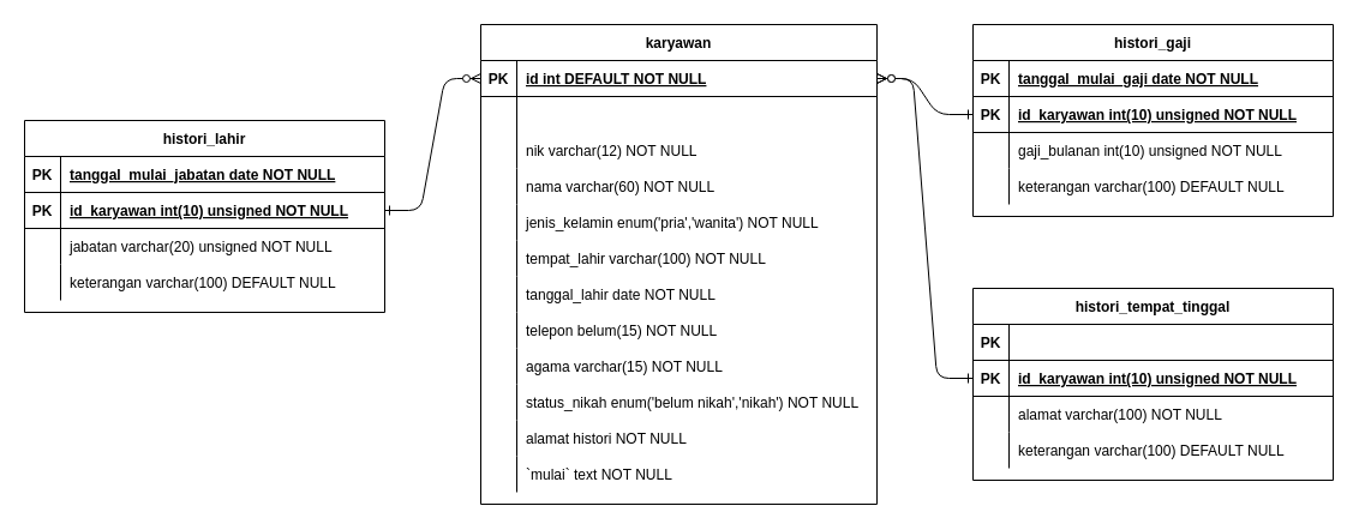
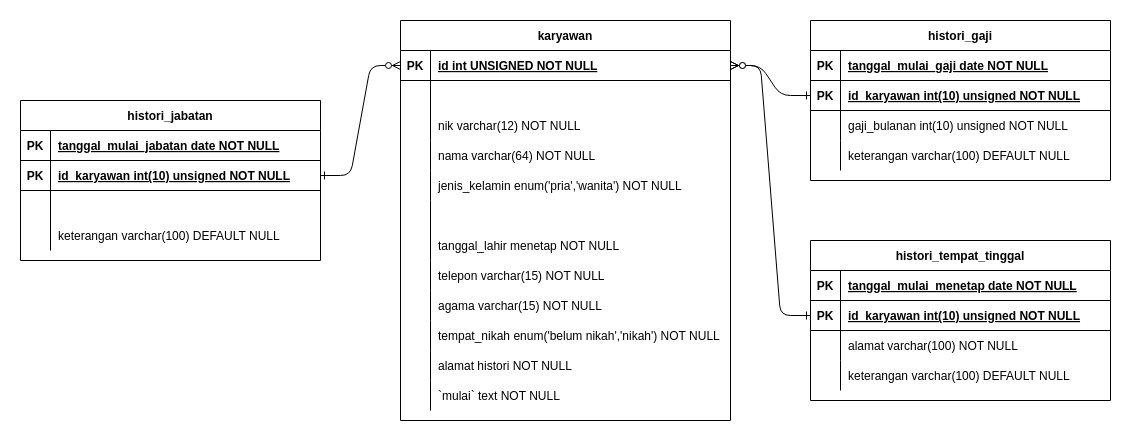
  <mxCell id="0" />
  <mxCell id="1" parent="0" />
  <mxCell id="2" value="histori_gaji" style="shape=table;startSize=30;container=1;collapsible=1;childLayout=tableLayout;fixedRows=1;rowLines=0;fontStyle=1;align=center;resizeLast=1;" vertex="1" parent="1"><mxGeometry x="810" y="20" width="300" height="160" as="geometry" /></mxCell>
  <mxCell id="3" value="" style="shape=partialRectangle;collapsible=0;dropTarget=0;pointerEvents=0;fillColor=none;points=[[0,0.5],[1,0.5]];portConstraint=eastwest;top=0;left=0;right=0;bottom=1;" vertex="1" parent="2"><mxGeometry y="30" width="300" height="30" as="geometry" /></mxCell>
  <mxCell id="4" value="PK" style="shape=partialRectangle;overflow=hidden;connectable=0;fillColor=none;top=0;left=0;bottom=0;right=0;fontStyle=1;" vertex="1" parent="3"><mxGeometry width="30" height="30" as="geometry"><mxRectangle width="30" height="30" as="alternateBounds" /></mxGeometry></mxCell>
  <mxCell id="5" value="tanggal_mulai_gaji date NOT NULL " style="shape=partialRectangle;overflow=hidden;connectable=0;fillColor=none;top=0;left=0;bottom=0;right=0;align=left;spacingLeft=6;fontStyle=5;" vertex="1" parent="3"><mxGeometry x="30" width="270" height="30" as="geometry"><mxRectangle width="270" height="30" as="alternateBounds" /></mxGeometry></mxCell>
  <mxCell id="6" value="" style="shape=partialRectangle;collapsible=0;dropTarget=0;pointerEvents=0;fillColor=none;points=[[0,0.5],[1,0.5]];portConstraint=eastwest;top=0;left=0;right=0;bottom=1;" vertex="1" parent="2"><mxGeometry y="60" width="300" height="30" as="geometry" /></mxCell>
  <mxCell id="7" value="PK" style="shape=partialRectangle;overflow=hidden;connectable=0;fillColor=none;top=0;left=0;bottom=0;right=0;fontStyle=1;" vertex="1" parent="6"><mxGeometry width="30" height="30" as="geometry"><mxRectangle width="30" height="30" as="alternateBounds" /></mxGeometry></mxCell>
  <mxCell id="8" value="id_karyawan int(10) unsigned NOT NULL" style="shape=partialRectangle;overflow=hidden;connectable=0;fillColor=none;top=0;left=0;bottom=0;right=0;align=left;spacingLeft=6;fontStyle=5;" vertex="1" parent="6"><mxGeometry x="30" width="270" height="30" as="geometry"><mxRectangle width="270" height="30" as="alternateBounds" /></mxGeometry></mxCell>
  <mxCell id="9" value="" style="shape=partialRectangle;collapsible=0;dropTarget=0;pointerEvents=0;fillColor=none;points=[[0,0.5],[1,0.5]];portConstraint=eastwest;top=0;left=0;right=0;bottom=0;" vertex="1" parent="2"><mxGeometry y="90" width="300" height="30" as="geometry" /></mxCell>
  <mxCell id="10" value="" style="shape=partialRectangle;overflow=hidden;connectable=0;fillColor=none;top=0;left=0;bottom=0;right=0;" vertex="1" parent="9"><mxGeometry width="30" height="30" as="geometry"><mxRectangle width="30" height="30" as="alternateBounds" /></mxGeometry></mxCell>
  <mxCell id="11" value="gaji_bulanan int(10) unsigned NOT NULL" style="shape=partialRectangle;overflow=hidden;connectable=0;fillColor=none;top=0;left=0;bottom=0;right=0;align=left;spacingLeft=6;" vertex="1" parent="9"><mxGeometry x="30" width="270" height="30" as="geometry"><mxRectangle width="270" height="30" as="alternateBounds" /></mxGeometry></mxCell>
  <mxCell id="12" value="" style="shape=partialRectangle;collapsible=0;dropTarget=0;pointerEvents=0;fillColor=none;points=[[0,0.5],[1,0.5]];portConstraint=eastwest;top=0;left=0;right=0;bottom=0;" vertex="1" parent="2"><mxGeometry y="120" width="300" height="30" as="geometry" /></mxCell>
  <mxCell id="13" value="" style="shape=partialRectangle;overflow=hidden;connectable=0;fillColor=none;top=0;left=0;bottom=0;right=0;" vertex="1" parent="12"><mxGeometry width="30" height="30" as="geometry"><mxRectangle width="30" height="30" as="alternateBounds" /></mxGeometry></mxCell>
  <mxCell id="14" value="keterangan varchar(100) DEFAULT NULL" style="shape=partialRectangle;overflow=hidden;connectable=0;fillColor=none;top=0;left=0;bottom=0;right=0;align=left;spacingLeft=6;" vertex="1" parent="12"><mxGeometry x="30" width="270" height="30" as="geometry"><mxRectangle width="270" height="30" as="alternateBounds" /></mxGeometry></mxCell>
  <mxCell id="15" value="karyawan" style="shape=table;startSize=30;container=1;collapsible=1;childLayout=tableLayout;fixedRows=1;rowLines=0;fontStyle=1;align=center;resizeLast=1;" vertex="1" parent="1"><mxGeometry x="400" y="20" width="330" height="400" as="geometry" /></mxCell>
  <mxCell id="16" value="" style="shape=partialRectangle;collapsible=0;dropTarget=0;pointerEvents=0;fillColor=none;points=[[0,0.5],[1,0.5]];portConstraint=eastwest;top=0;left=0;right=0;bottom=1;" vertex="1" parent="15"><mxGeometry y="30" width="330" height="30" as="geometry" /></mxCell>
  <mxCell id="17" value="PK" style="shape=partialRectangle;overflow=hidden;connectable=0;fillColor=none;top=0;left=0;bottom=0;right=0;fontStyle=1;" vertex="1" parent="16"><mxGeometry width="30" height="30" as="geometry"><mxRectangle width="30" height="30" as="alternateBounds" /></mxGeometry></mxCell>
- <mxCell id="18" value="id int DEFAULT NOT NULL " style="shape=partialRectangle;overflow=hidden;connectable=0;fillColor=none;top=0;left=0;bottom=0;right=0;align=left;spacingLeft=6;fontStyle=5;" vertex="1" parent="16"><mxGeometry x="30" width="300" height="30" as="geometry"><mxRectangle width="300" height="30" as="alternateBounds" /></mxGeometry></mxCell>
+ <mxCell id="18" value="id int UNSIGNED NOT NULL " style="shape=partialRectangle;overflow=hidden;connectable=0;fillColor=none;top=0;left=0;bottom=0;right=0;align=left;spacingLeft=6;fontStyle=5;" vertex="1" parent="16"><mxGeometry x="30" width="300" height="30" as="geometry"><mxRectangle width="300" height="30" as="alternateBounds" /></mxGeometry></mxCell>
  <mxCell id="19" value="" style="shape=partialRectangle;collapsible=0;dropTarget=0;pointerEvents=0;fillColor=none;points=[[0,0.5],[1,0.5]];portConstraint=eastwest;top=0;left=0;right=0;bottom=0;" vertex="1" parent="15"><mxGeometry y="60" width="330" height="30" as="geometry" /></mxCell>
  <mxCell id="20" value="" style="shape=partialRectangle;overflow=hidden;connectable=0;fillColor=none;top=0;left=0;bottom=0;right=0;" vertex="1" parent="19"><mxGeometry width="30" height="30" as="geometry"><mxRectangle width="30" height="30" as="alternateBounds" /></mxGeometry></mxCell>
  <mxCell id="21" value="" style="shape=partialRectangle;collapsible=0;dropTarget=0;pointerEvents=0;fillColor=none;points=[[0,0.5],[1,0.5]];portConstraint=eastwest;top=0;left=0;right=0;bottom=0;" vertex="1" parent="15"><mxGeometry y="90" width="330" height="30" as="geometry" /></mxCell>
  <mxCell id="22" value="" style="shape=partialRectangle;overflow=hidden;connectable=0;fillColor=none;top=0;left=0;bottom=0;right=0;" vertex="1" parent="21"><mxGeometry width="30" height="30" as="geometry"><mxRectangle width="30" height="30" as="alternateBounds" /></mxGeometry></mxCell>
  <mxCell id="23" value="nik varchar(12) NOT NULL" style="shape=partialRectangle;overflow=hidden;connectable=0;fillColor=none;top=0;left=0;bottom=0;right=0;align=left;spacingLeft=6;" vertex="1" parent="21"><mxGeometry x="30" width="300" height="30" as="geometry"><mxRectangle width="300" height="30" as="alternateBounds" /></mxGeometry></mxCell>
  <mxCell id="24" value="" style="shape=partialRectangle;collapsible=0;dropTarget=0;pointerEvents=0;fillColor=none;points=[[0,0.5],[1,0.5]];portConstraint=eastwest;top=0;left=0;right=0;bottom=0;" vertex="1" parent="15"><mxGeometry y="120" width="330" height="30" as="geometry" /></mxCell>
  <mxCell id="25" value="" style="shape=partialRectangle;overflow=hidden;connectable=0;fillColor=none;top=0;left=0;bottom=0;right=0;" vertex="1" parent="24"><mxGeometry width="30" height="30" as="geometry"><mxRectangle width="30" height="30" as="alternateBounds" /></mxGeometry></mxCell>
- <mxCell id="26" value="nama varchar(60) NOT NULL" style="shape=partialRectangle;overflow=hidden;connectable=0;fillColor=none;top=0;left=0;bottom=0;right=0;align=left;spacingLeft=6;" vertex="1" parent="24"><mxGeometry x="30" width="300" height="30" as="geometry"><mxRectangle width="300" height="30" as="alternateBounds" /></mxGeometry></mxCell>
+ <mxCell id="26" value="nama varchar(64) NOT NULL" style="shape=partialRectangle;overflow=hidden;connectable=0;fillColor=none;top=0;left=0;bottom=0;right=0;align=left;spacingLeft=6;" vertex="1" parent="24"><mxGeometry x="30" width="300" height="30" as="geometry"><mxRectangle width="300" height="30" as="alternateBounds" /></mxGeometry></mxCell>
  <mxCell id="27" value="" style="shape=partialRectangle;collapsible=0;dropTarget=0;pointerEvents=0;fillColor=none;points=[[0,0.5],[1,0.5]];portConstraint=eastwest;top=0;left=0;right=0;bottom=0;" vertex="1" parent="15"><mxGeometry y="150" width="330" height="30" as="geometry" /></mxCell>
  <mxCell id="28" value="" style="shape=partialRectangle;overflow=hidden;connectable=0;fillColor=none;top=0;left=0;bottom=0;right=0;" vertex="1" parent="27"><mxGeometry width="30" height="30" as="geometry"><mxRectangle width="30" height="30" as="alternateBounds" /></mxGeometry></mxCell>
  <mxCell id="29" value="jenis_kelamin enum('pria','wanita') NOT NULL" style="shape=partialRectangle;overflow=hidden;connectable=0;fillColor=none;top=0;left=0;bottom=0;right=0;align=left;spacingLeft=6;" vertex="1" parent="27"><mxGeometry x="30" width="300" height="30" as="geometry"><mxRectangle width="300" height="30" as="alternateBounds" /></mxGeometry></mxCell>
  <mxCell id="30" value="" style="shape=partialRectangle;collapsible=0;dropTarget=0;pointerEvents=0;fillColor=none;points=[[0,0.5],[1,0.5]];portConstraint=eastwest;top=0;left=0;right=0;bottom=0;" vertex="1" parent="15"><mxGeometry y="180" width="330" height="30" as="geometry" /></mxCell>
  <mxCell id="31" value="" style="shape=partialRectangle;overflow=hidden;connectable=0;fillColor=none;top=0;left=0;bottom=0;right=0;" vertex="1" parent="30"><mxGeometry width="30" height="30" as="geometry"><mxRectangle width="30" height="30" as="alternateBounds" /></mxGeometry></mxCell>
- <mxCell id="32" value="tempat_lahir varchar(100) NOT NULL" style="shape=partialRectangle;overflow=hidden;connectable=0;fillColor=none;top=0;left=0;bottom=0;right=0;align=left;spacingLeft=6;" vertex="1" parent="30"><mxGeometry x="30" width="300" height="30" as="geometry"><mxRectangle width="300" height="30" as="alternateBounds" /></mxGeometry></mxCell>
  <mxCell id="33" value="" style="shape=partialRectangle;collapsible=0;dropTarget=0;pointerEvents=0;fillColor=none;points=[[0,0.5],[1,0.5]];portConstraint=eastwest;top=0;left=0;right=0;bottom=0;" vertex="1" parent="15"><mxGeometry y="210" width="330" height="30" as="geometry" /></mxCell>
  <mxCell id="34" value="" style="shape=partialRectangle;overflow=hidden;connectable=0;fillColor=none;top=0;left=0;bottom=0;right=0;" vertex="1" parent="33"><mxGeometry width="30" height="30" as="geometry"><mxRectangle width="30" height="30" as="alternateBounds" /></mxGeometry></mxCell>
- <mxCell id="35" value="tanggal_lahir date NOT NULL" style="shape=partialRectangle;overflow=hidden;connectable=0;fillColor=none;top=0;left=0;bottom=0;right=0;align=left;spacingLeft=6;" vertex="1" parent="33"><mxGeometry x="30" width="300" height="30" as="geometry"><mxRectangle width="300" height="30" as="alternateBounds" /></mxGeometry></mxCell>
+ <mxCell id="35" value="tanggal_lahir menetap NOT NULL" style="shape=partialRectangle;overflow=hidden;connectable=0;fillColor=none;top=0;left=0;bottom=0;right=0;align=left;spacingLeft=6;" vertex="1" parent="33"><mxGeometry x="30" width="300" height="30" as="geometry"><mxRectangle width="300" height="30" as="alternateBounds" /></mxGeometry></mxCell>
  <mxCell id="36" value="" style="shape=partialRectangle;collapsible=0;dropTarget=0;pointerEvents=0;fillColor=none;points=[[0,0.5],[1,0.5]];portConstraint=eastwest;top=0;left=0;right=0;bottom=0;" vertex="1" parent="15"><mxGeometry y="240" width="330" height="30" as="geometry" /></mxCell>
  <mxCell id="37" value="" style="shape=partialRectangle;overflow=hidden;connectable=0;fillColor=none;top=0;left=0;bottom=0;right=0;" vertex="1" parent="36"><mxGeometry width="30" height="30" as="geometry"><mxRectangle width="30" height="30" as="alternateBounds" /></mxGeometry></mxCell>
- <mxCell id="38" value="telepon belum(15) NOT NULL" style="shape=partialRectangle;overflow=hidden;connectable=0;fillColor=none;top=0;left=0;bottom=0;right=0;align=left;spacingLeft=6;" vertex="1" parent="36"><mxGeometry x="30" width="300" height="30" as="geometry"><mxRectangle width="300" height="30" as="alternateBounds" /></mxGeometry></mxCell>
+ <mxCell id="38" value="telepon varchar(15) NOT NULL" style="shape=partialRectangle;overflow=hidden;connectable=0;fillColor=none;top=0;left=0;bottom=0;right=0;align=left;spacingLeft=6;" vertex="1" parent="36"><mxGeometry x="30" width="300" height="30" as="geometry"><mxRectangle width="300" height="30" as="alternateBounds" /></mxGeometry></mxCell>
  <mxCell id="39" value="" style="shape=partialRectangle;collapsible=0;dropTarget=0;pointerEvents=0;fillColor=none;points=[[0,0.5],[1,0.5]];portConstraint=eastwest;top=0;left=0;right=0;bottom=0;" vertex="1" parent="15"><mxGeometry y="270" width="330" height="30" as="geometry" /></mxCell>
  <mxCell id="40" value="" style="shape=partialRectangle;overflow=hidden;connectable=0;fillColor=none;top=0;left=0;bottom=0;right=0;" vertex="1" parent="39"><mxGeometry width="30" height="30" as="geometry"><mxRectangle width="30" height="30" as="alternateBounds" /></mxGeometry></mxCell>
  <mxCell id="41" value="agama varchar(15) NOT NULL" style="shape=partialRectangle;overflow=hidden;connectable=0;fillColor=none;top=0;left=0;bottom=0;right=0;align=left;spacingLeft=6;" vertex="1" parent="39"><mxGeometry x="30" width="300" height="30" as="geometry"><mxRectangle width="300" height="30" as="alternateBounds" /></mxGeometry></mxCell>
  <mxCell id="42" value="" style="shape=partialRectangle;collapsible=0;dropTarget=0;pointerEvents=0;fillColor=none;points=[[0,0.5],[1,0.5]];portConstraint=eastwest;top=0;left=0;right=0;bottom=0;" vertex="1" parent="15"><mxGeometry y="300" width="330" height="30" as="geometry" /></mxCell>
  <mxCell id="43" value="" style="shape=partialRectangle;overflow=hidden;connectable=0;fillColor=none;top=0;left=0;bottom=0;right=0;" vertex="1" parent="42"><mxGeometry width="30" height="30" as="geometry"><mxRectangle width="30" height="30" as="alternateBounds" /></mxGeometry></mxCell>
- <mxCell id="44" value="status_nikah enum('belum nikah','nikah') NOT NULL" style="shape=partialRectangle;overflow=hidden;connectable=0;fillColor=none;top=0;left=0;bottom=0;right=0;align=left;spacingLeft=6;" vertex="1" parent="42"><mxGeometry x="30" width="300" height="30" as="geometry"><mxRectangle width="300" height="30" as="alternateBounds" /></mxGeometry></mxCell>
+ <mxCell id="44" value="tempat_nikah enum('belum nikah','nikah') NOT NULL" style="shape=partialRectangle;overflow=hidden;connectable=0;fillColor=none;top=0;left=0;bottom=0;right=0;align=left;spacingLeft=6;" vertex="1" parent="42"><mxGeometry x="30" width="300" height="30" as="geometry"><mxRectangle width="300" height="30" as="alternateBounds" /></mxGeometry></mxCell>
  <mxCell id="45" value="" style="shape=partialRectangle;collapsible=0;dropTarget=0;pointerEvents=0;fillColor=none;points=[[0,0.5],[1,0.5]];portConstraint=eastwest;top=0;left=0;right=0;bottom=0;" vertex="1" parent="15"><mxGeometry y="330" width="330" height="30" as="geometry" /></mxCell>
  <mxCell id="46" value="" style="shape=partialRectangle;overflow=hidden;connectable=0;fillColor=none;top=0;left=0;bottom=0;right=0;" vertex="1" parent="45"><mxGeometry width="30" height="30" as="geometry"><mxRectangle width="30" height="30" as="alternateBounds" /></mxGeometry></mxCell>
  <mxCell id="47" value="alamat histori NOT NULL" style="shape=partialRectangle;overflow=hidden;connectable=0;fillColor=none;top=0;left=0;bottom=0;right=0;align=left;spacingLeft=6;" vertex="1" parent="45"><mxGeometry x="30" width="300" height="30" as="geometry"><mxRectangle width="300" height="30" as="alternateBounds" /></mxGeometry></mxCell>
  <mxCell id="48" value="" style="shape=partialRectangle;collapsible=0;dropTarget=0;pointerEvents=0;fillColor=none;points=[[0,0.5],[1,0.5]];portConstraint=eastwest;top=0;left=0;right=0;bottom=0;" vertex="1" parent="15"><mxGeometry y="360" width="330" height="30" as="geometry" /></mxCell>
  <mxCell id="49" value="" style="shape=partialRectangle;overflow=hidden;connectable=0;fillColor=none;top=0;left=0;bottom=0;right=0;" vertex="1" parent="48"><mxGeometry width="30" height="30" as="geometry"><mxRectangle width="30" height="30" as="alternateBounds" /></mxGeometry></mxCell>
  <mxCell id="50" value="`mulai` text NOT NULL" style="shape=partialRectangle;overflow=hidden;connectable=0;fillColor=none;top=0;left=0;bottom=0;right=0;align=left;spacingLeft=6;" vertex="1" parent="48"><mxGeometry x="30" width="300" height="30" as="geometry"><mxRectangle width="300" height="30" as="alternateBounds" /></mxGeometry></mxCell>
  <mxCell id="51" value="" style="edgeStyle=entityRelationEdgeStyle;endArrow=ERzeroToMany;startArrow=ERone;endFill=1;startFill=0;" edge="1" parent="1" source="6" target="16"><mxGeometry width="100" height="100" relative="1" as="geometry"><mxPoint x="700" y="620" as="sourcePoint" /><mxPoint x="800" y="520" as="targetPoint" /></mxGeometry></mxCell>
  <mxCell id="52" value="histori_tempat_tinggal" style="shape=table;startSize=30;container=1;collapsible=1;childLayout=tableLayout;fixedRows=1;rowLines=0;fontStyle=1;align=center;resizeLast=1;" vertex="1" parent="1"><mxGeometry x="810" y="240" width="300" height="160" as="geometry" /></mxCell>
  <mxCell id="53" value="" style="shape=partialRectangle;collapsible=0;dropTarget=0;pointerEvents=0;fillColor=none;points=[[0,0.5],[1,0.5]];portConstraint=eastwest;top=0;left=0;right=0;bottom=1;" vertex="1" parent="52"><mxGeometry y="30" width="300" height="30" as="geometry" /></mxCell>
  <mxCell id="54" value="PK" style="shape=partialRectangle;overflow=hidden;connectable=0;fillColor=none;top=0;left=0;bottom=0;right=0;fontStyle=1;" vertex="1" parent="53"><mxGeometry width="30" height="30" as="geometry"><mxRectangle width="30" height="30" as="alternateBounds" /></mxGeometry></mxCell>
+ <mxCell id="55" value="tanggal_mulai_menetap date NOT NULL" style="shape=partialRectangle;overflow=hidden;connectable=0;fillColor=none;top=0;left=0;bottom=0;right=0;align=left;spacingLeft=6;fontStyle=5;" vertex="1" parent="53"><mxGeometry x="30" width="270" height="30" as="geometry"><mxRectangle width="270" height="30" as="alternateBounds" /></mxGeometry></mxCell>
  <mxCell id="56" value="" style="shape=partialRectangle;collapsible=0;dropTarget=0;pointerEvents=0;fillColor=none;points=[[0,0.5],[1,0.5]];portConstraint=eastwest;top=0;left=0;right=0;bottom=1;" vertex="1" parent="52"><mxGeometry y="60" width="300" height="30" as="geometry" /></mxCell>
  <mxCell id="57" value="PK" style="shape=partialRectangle;overflow=hidden;connectable=0;fillColor=none;top=0;left=0;bottom=0;right=0;fontStyle=1;" vertex="1" parent="56"><mxGeometry width="30" height="30" as="geometry"><mxRectangle width="30" height="30" as="alternateBounds" /></mxGeometry></mxCell>
  <mxCell id="58" value="id_karyawan int(10) unsigned NOT NULL" style="shape=partialRectangle;overflow=hidden;connectable=0;fillColor=none;top=0;left=0;bottom=0;right=0;align=left;spacingLeft=6;fontStyle=5;" vertex="1" parent="56"><mxGeometry x="30" width="270" height="30" as="geometry"><mxRectangle width="270" height="30" as="alternateBounds" /></mxGeometry></mxCell>
  <mxCell id="59" value="" style="shape=partialRectangle;collapsible=0;dropTarget=0;pointerEvents=0;fillColor=none;points=[[0,0.5],[1,0.5]];portConstraint=eastwest;top=0;left=0;right=0;bottom=0;" vertex="1" parent="52"><mxGeometry y="90" width="300" height="30" as="geometry" /></mxCell>
  <mxCell id="60" value="" style="shape=partialRectangle;overflow=hidden;connectable=0;fillColor=none;top=0;left=0;bottom=0;right=0;" vertex="1" parent="59"><mxGeometry width="30" height="30" as="geometry"><mxRectangle width="30" height="30" as="alternateBounds" /></mxGeometry></mxCell>
  <mxCell id="61" value="alamat varchar(100) NOT NULL" style="shape=partialRectangle;overflow=hidden;connectable=0;fillColor=none;top=0;left=0;bottom=0;right=0;align=left;spacingLeft=6;" vertex="1" parent="59"><mxGeometry x="30" width="270" height="30" as="geometry"><mxRectangle width="270" height="30" as="alternateBounds" /></mxGeometry></mxCell>
  <mxCell id="62" value="" style="shape=partialRectangle;collapsible=0;dropTarget=0;pointerEvents=0;fillColor=none;points=[[0,0.5],[1,0.5]];portConstraint=eastwest;top=0;left=0;right=0;bottom=0;" vertex="1" parent="52"><mxGeometry y="120" width="300" height="30" as="geometry" /></mxCell>
  <mxCell id="63" value="" style="shape=partialRectangle;overflow=hidden;connectable=0;fillColor=none;top=0;left=0;bottom=0;right=0;" vertex="1" parent="62"><mxGeometry width="30" height="30" as="geometry"><mxRectangle width="30" height="30" as="alternateBounds" /></mxGeometry></mxCell>
  <mxCell id="64" value="keterangan varchar(100) DEFAULT NULL" style="shape=partialRectangle;overflow=hidden;connectable=0;fillColor=none;top=0;left=0;bottom=0;right=0;align=left;spacingLeft=6;" vertex="1" parent="62"><mxGeometry x="30" width="270" height="30" as="geometry"><mxRectangle width="270" height="30" as="alternateBounds" /></mxGeometry></mxCell>
- <mxCell id="65" value="histori_lahir" style="shape=table;startSize=30;container=1;collapsible=1;childLayout=tableLayout;fixedRows=1;rowLines=0;fontStyle=1;align=center;resizeLast=1;" vertex="1" parent="1"><mxGeometry x="20" y="100" width="300" height="160" as="geometry" /></mxCell>
+ <mxCell id="65" value="histori_jabatan" style="shape=table;startSize=30;container=1;collapsible=1;childLayout=tableLayout;fixedRows=1;rowLines=0;fontStyle=1;align=center;resizeLast=1;" vertex="1" parent="1"><mxGeometry x="20" y="100" width="300" height="160" as="geometry" /></mxCell>
  <mxCell id="66" value="" style="shape=partialRectangle;collapsible=0;dropTarget=0;pointerEvents=0;fillColor=none;points=[[0,0.5],[1,0.5]];portConstraint=eastwest;top=0;left=0;right=0;bottom=1;" vertex="1" parent="65"><mxGeometry y="30" width="300" height="30" as="geometry" /></mxCell>
  <mxCell id="67" value="PK" style="shape=partialRectangle;overflow=hidden;connectable=0;fillColor=none;top=0;left=0;bottom=0;right=0;fontStyle=1;" vertex="1" parent="66"><mxGeometry width="30" height="30" as="geometry"><mxRectangle width="30" height="30" as="alternateBounds" /></mxGeometry></mxCell>
  <mxCell id="68" value="tanggal_mulai_jabatan date NOT NULL" style="shape=partialRectangle;overflow=hidden;connectable=0;fillColor=none;top=0;left=0;bottom=0;right=0;align=left;spacingLeft=6;fontStyle=5;" vertex="1" parent="66"><mxGeometry x="30" width="270" height="30" as="geometry"><mxRectangle width="270" height="30" as="alternateBounds" /></mxGeometry></mxCell>
  <mxCell id="69" value="" style="shape=partialRectangle;collapsible=0;dropTarget=0;pointerEvents=0;fillColor=none;points=[[0,0.5],[1,0.5]];portConstraint=eastwest;top=0;left=0;right=0;bottom=1;" vertex="1" parent="65"><mxGeometry y="60" width="300" height="30" as="geometry" /></mxCell>
  <mxCell id="70" value="PK" style="shape=partialRectangle;overflow=hidden;connectable=0;fillColor=none;top=0;left=0;bottom=0;right=0;fontStyle=1;" vertex="1" parent="69"><mxGeometry width="30" height="30" as="geometry"><mxRectangle width="30" height="30" as="alternateBounds" /></mxGeometry></mxCell>
  <mxCell id="71" value="id_karyawan int(10) unsigned NOT NULL" style="shape=partialRectangle;overflow=hidden;connectable=0;fillColor=none;top=0;left=0;bottom=0;right=0;align=left;spacingLeft=6;fontStyle=5;" vertex="1" parent="69"><mxGeometry x="30" width="270" height="30" as="geometry"><mxRectangle width="270" height="30" as="alternateBounds" /></mxGeometry></mxCell>
  <mxCell id="72" value="" style="shape=partialRectangle;collapsible=0;dropTarget=0;pointerEvents=0;fillColor=none;points=[[0,0.5],[1,0.5]];portConstraint=eastwest;top=0;left=0;right=0;bottom=0;" vertex="1" parent="65"><mxGeometry y="90" width="300" height="30" as="geometry" /></mxCell>
  <mxCell id="73" value="" style="shape=partialRectangle;overflow=hidden;connectable=0;fillColor=none;top=0;left=0;bottom=0;right=0;" vertex="1" parent="72"><mxGeometry width="30" height="30" as="geometry"><mxRectangle width="30" height="30" as="alternateBounds" /></mxGeometry></mxCell>
- <mxCell id="74" value="jabatan varchar(20) unsigned NOT NULL" style="shape=partialRectangle;overflow=hidden;connectable=0;fillColor=none;top=0;left=0;bottom=0;right=0;align=left;spacingLeft=6;" vertex="1" parent="72"><mxGeometry x="30" width="270" height="30" as="geometry"><mxRectangle width="270" height="30" as="alternateBounds" /></mxGeometry></mxCell>
  <mxCell id="75" value="" style="shape=partialRectangle;collapsible=0;dropTarget=0;pointerEvents=0;fillColor=none;points=[[0,0.5],[1,0.5]];portConstraint=eastwest;top=0;left=0;right=0;bottom=0;" vertex="1" parent="65"><mxGeometry y="120" width="300" height="30" as="geometry" /></mxCell>
  <mxCell id="76" value="" style="shape=partialRectangle;overflow=hidden;connectable=0;fillColor=none;top=0;left=0;bottom=0;right=0;" vertex="1" parent="75"><mxGeometry width="30" height="30" as="geometry"><mxRectangle width="30" height="30" as="alternateBounds" /></mxGeometry></mxCell>
  <mxCell id="77" value="keterangan varchar(100) DEFAULT NULL" style="shape=partialRectangle;overflow=hidden;connectable=0;fillColor=none;top=0;left=0;bottom=0;right=0;align=left;spacingLeft=6;" vertex="1" parent="75"><mxGeometry x="30" width="270" height="30" as="geometry"><mxRectangle width="270" height="30" as="alternateBounds" /></mxGeometry></mxCell>
  <mxCell id="78" value="" style="edgeStyle=entityRelationEdgeStyle;endArrow=ERzeroToMany;startArrow=ERone;endFill=1;startFill=0;" edge="1" parent="1" source="56" target="16"><mxGeometry width="100" height="100" relative="1" as="geometry"><mxPoint x="820" y="105" as="sourcePoint" /><mxPoint x="740" y="75" as="targetPoint" /></mxGeometry></mxCell>
  <mxCell id="79" value="" style="edgeStyle=entityRelationEdgeStyle;endArrow=ERzeroToMany;startArrow=ERone;endFill=1;startFill=0;" edge="1" parent="1" source="69" target="16"><mxGeometry width="100" height="100" relative="1" as="geometry"><mxPoint x="820" y="105" as="sourcePoint" /><mxPoint x="740" y="75" as="targetPoint" /></mxGeometry></mxCell>
